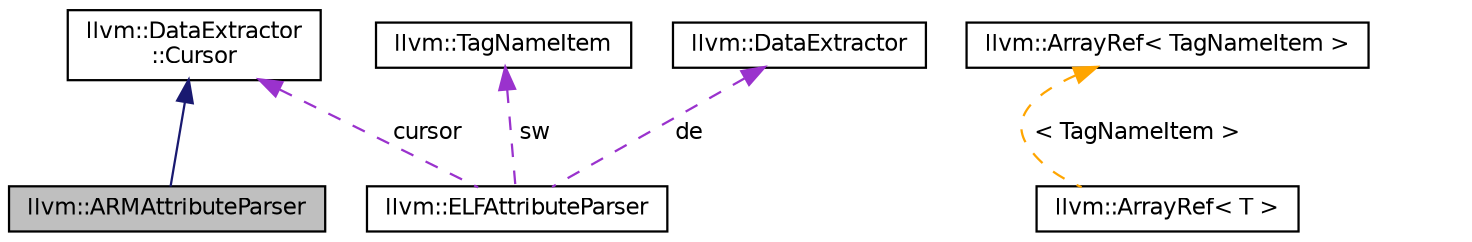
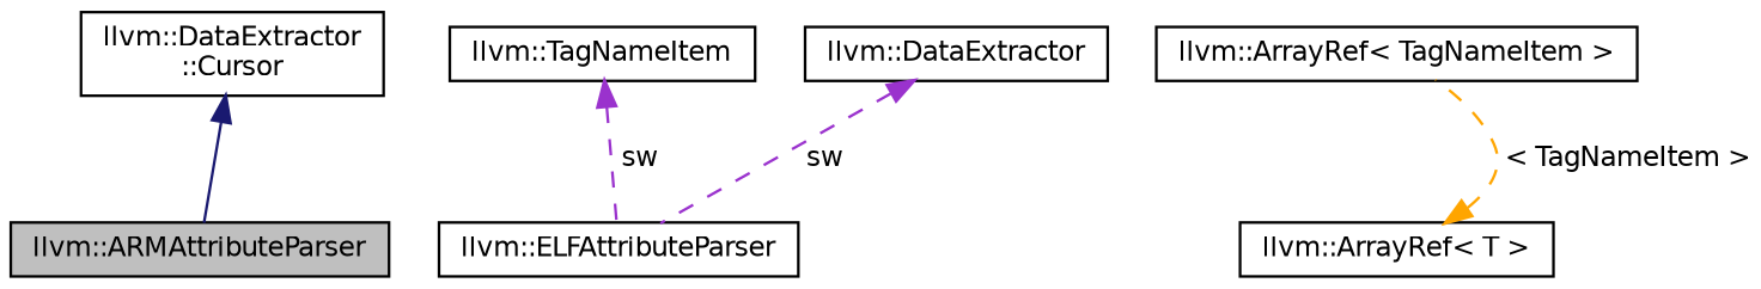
  digraph {
    rankdir=TB
    node [color=black fontname=Helvetica fontsize=10 shape=record]
    edge [color=darkorchid3 dir=back fontname=Helvetica fontsize=10 labelfontname=Helvetica labelfontsize=10 style=dashed]
    n1 [fillcolor=grey75 fontcolor=black height=0.2 label="llvm::ARMAttributeParser" style=filled width=0.4]
    n2 [height=0.2 label="llvm::ELFAttributeParser" width=0.4]
    n3 [height=0.2 label="llvm::ArrayRef\< TagNameItem \>" width=0.4]
    n4 [height=0.2 label="llvm::ArrayRef\< T \>" width=0.4]
    n5 [height=0.2 label="llvm::DataExtractor\l::Cursor" width=0.4]
    n6 [height=0.2 label="llvm::TagNameItem" width=0.4]
    n7 [height=0.2 label="llvm::DataExtractor" width=0.4]
-   n3 -> n4 [color=orange label=" \< TagNameItem \>"]
+   n4 -> n3 [color=orange label=" \< TagNameItem \>"]
    n5 -> n1 [color=midnightblue style=solid]
-   n5 -> n2 [label=" cursor"]
    n6 -> n2 [label=" sw"]
-   n7 -> n2 [label=" de"]
+   n7 -> n2 [label=" sw"]
  }
